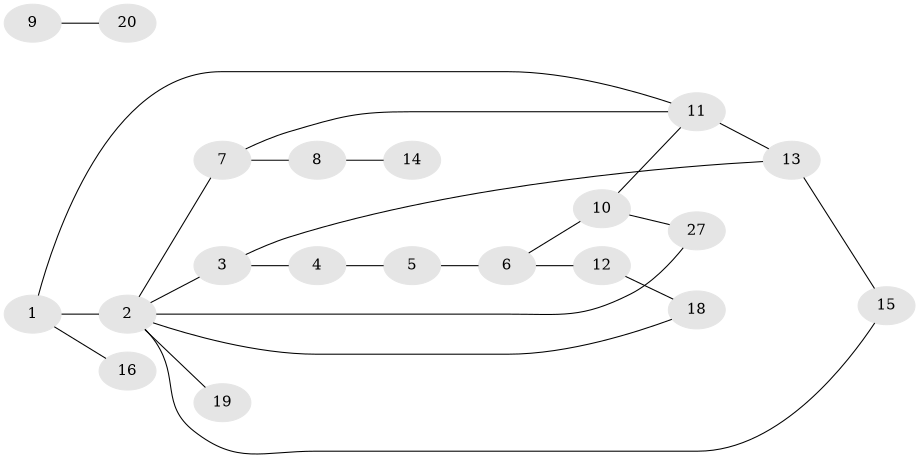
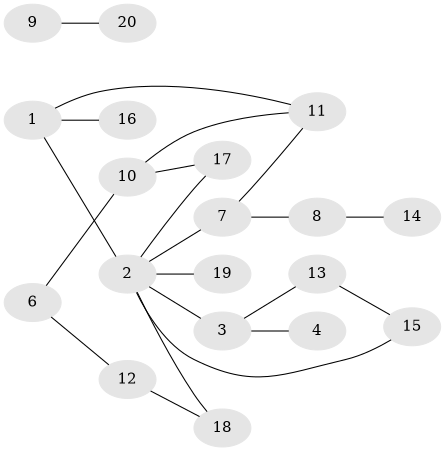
  graph {
    rankdir=LR
    node [color=gray90 style=filled]
    1
    2
    11
    16
    3
    7
    15
-   17 [label=27]
+   17
    19
    18
    9
    20
    13
    4
    8
-   5
    6
    10
    12
    14
    1 -- 2
    1 -- 11
    1 -- 16
    2 -- 3
    2 -- 7
    2 -- 15
    2 -- 17
    2 -- 19
    2 -- 18
-   11 -- 13
    3 -- 13
    3 -- 4
    7 -- 11
    7 -- 8
    9 -- 20
    13 -- 15
-   4 -- 5
    8 -- 14
-   5 -- 6
    6 -- 10
    6 -- 12
    10 -- 11
    10 -- 17
    12 -- 18
  }
